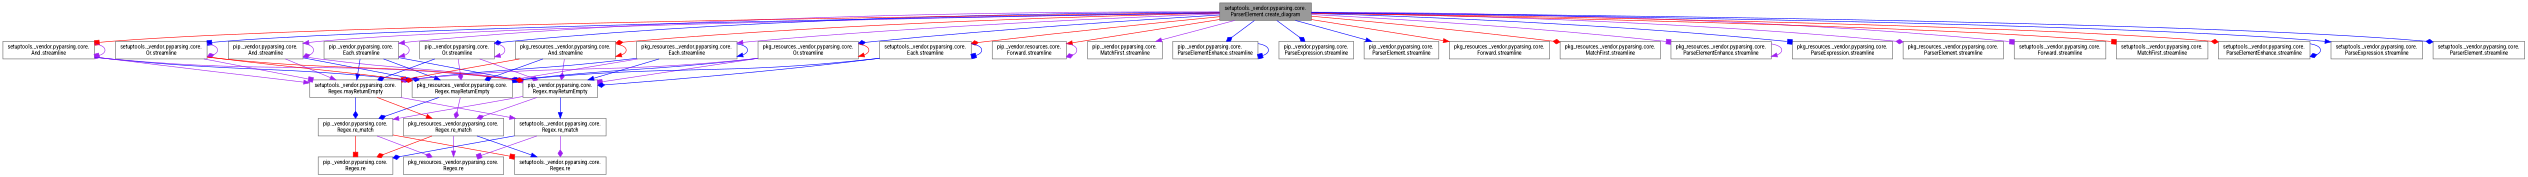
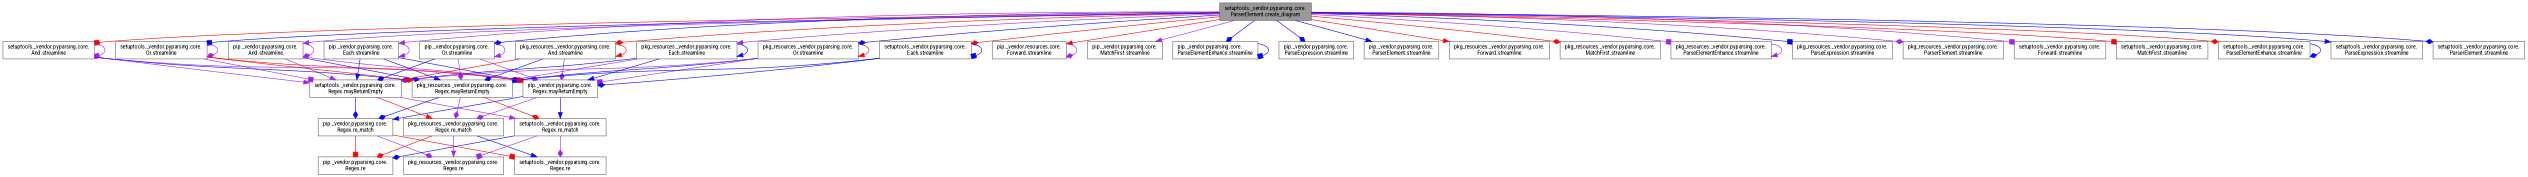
  digraph {
    fontname="Roboto Condensed"
    rankdir=TB
    node [color=grey40 fillcolor=white fontname="Roboto Condensed" fontsize=10 shape=box style=filled]
    edge [arrowhead=diamond color=purple fontname="Roboto Condensed" fontsize=10 labelfontname=Helvetica labelfontsize=10 style=solid]
    n1 [color=gray40 fillcolor=grey60 fontcolor=black height=0.2 label="setuptools._vendor.pyparsing.core.\lParserElement.create_diagram" width=0.4]
    n2 [height=0.2 label="pip._vendor.pyparsing.core.\lAnd.streamline" width=0.4]
    n3 [height=0.2 label="pip._vendor.pyparsing.core.\lEach.streamline" width=0.4]
    n4 [height=0.2 label="pip._vendor.resources.core.\lForward.streamline" width=0.4]
    n5 [height=0.2 label="pip._vendor.pyparsing.core.\lMatchFirst.streamline" width=0.4]
    n6 [height=0.2 label="pip._vendor.pyparsing.core.\lOr.streamline" width=0.4]
    n7 [height=0.2 label="pip._vendor.pyparsing.core.\lParseElementEnhance.streamline" width=0.4]
    n8 [height=0.2 label="pip._vendor.pyparsing.core.\lParseExpression.streamline" width=0.4]
    n9 [height=0.2 label="pip._vendor.pyparsing.core.\lParserElement.streamline" width=0.4]
    n10 [height=0.2 label="pkg_resources._vendor.pyparsing.core.\lAnd.streamline" width=0.4]
    n11 [height=0.2 label="pkg_resources._vendor.pyparsing.core.\lEach.streamline" width=0.4]
    n12 [height=0.2 label="pkg_resources._vendor.pyparsing.core.\lForward.streamline" width=0.4]
    n13 [height=0.2 label="pkg_resources._vendor.pyparsing.core.\lMatchFirst.streamline" width=0.4]
    n14 [height=0.2 label="pkg_resources._vendor.pyparsing.core.\lOr.streamline" width=0.4]
    n15 [height=0.2 label="pkg_resources._vendor.pyparsing.core.\lParseElementEnhance.streamline" width=0.4]
    n16 [height=0.2 label="pkg_resources._vendor.pyparsing.core.\lParseExpression.streamline" width=0.4]
    n17 [height=0.2 label="pkg_resources._vendor.pyparsing.core.\lParserElement.streamline" width=0.4]
    n18 [height=0.2 label="setuptools._vendor.pyparsing.core.\lAnd.streamline" width=0.4]
    n19 [height=0.2 label="setuptools._vendor.pyparsing.core.\lEach.streamline" width=0.4]
    n20 [height=0.2 label="setuptools._vendor.pyparsing.core.\lForward.streamline" width=0.4]
    n21 [height=0.2 label="setuptools._vendor.pyparsing.core.\lMatchFirst.streamline" width=0.4]
    n22 [height=0.2 label="setuptools._vendor.pyparsing.core.\lOr.streamline" width=0.4]
    n23 [height=0.2 label="setuptools._vendor.pyparsing.core.\lParseElementEnhance.streamline" width=0.4]
    n24 [height=0.2 label="setuptools._vendor.pyparsing.core.\lParseExpression.streamline" width=0.4]
    n25 [height=0.2 label="setuptools._vendor.pyparsing.core.\lParserElement.streamline" width=0.4]
    n26 [height=0.2 label="pip._vendor.pyparsing.core.\lRegex.mayReturnEmpty" width=0.4]
    n27 [height=0.2 label="pkg_resources._vendor.pyparsing.core.\lRegex.mayReturnEmpty" width=0.4]
    n28 [height=0.2 label="setuptools._vendor.pyparsing.core.\lRegex.mayReturnEmpty" width=0.4]
    n29 [height=0.2 label="pip._vendor.pyparsing.core.\lRegex.re_match" width=0.4]
    n30 [height=0.2 label="pkg_resources._vendor.pyparsing.core.\lRegex.re_match" width=0.4]
    n31 [height=0.2 label="setuptools._vendor.pyparsing.core.\lRegex.re_match" width=0.4]
    n32 [height=0.2 label="pip._vendor.pyparsing.core.\lRegex.re" width=0.4]
    n33 [height=0.2 label="pkg_resources._vendor.pyparsing.core.\lRegex.re" width=0.4]
    n34 [height=0.2 label="setuptools._vendor.pyparsing.core.\lRegex.re" width=0.4]
    n1 -> n2 [arrowhead=normal]
    n1 -> n3 [arrowhead=normal]
    n1 -> n4 [arrowhead=normal color=red]
    n1 -> n5 [arrowhead=normal]
    n1 -> n6 [color=blue]
    n1 -> n7 [color=blue]
    n1 -> n8 [color=blue]
    n1 -> n9 [arrowhead=normal color=blue]
    n1 -> n10 [color=red]
    n1 -> n11 [arrowhead=normal]
    n1 -> n12 [arrowhead=normal color=red]
    n1 -> n13 [color=red]
    n1 -> n14 [color=blue]
    n1 -> n15 [arrowhead=box]
    n1 -> n16 [arrowhead=box color=blue]
    n1 -> n17
    n1 -> n18 [arrowhead=box color=red]
    n1 -> n19 [color=red]
    n1 -> n20 [arrowhead=box]
    n1 -> n21 [arrowhead=box color=red]
    n1 -> n22 [arrowhead=box color=blue]
    n1 -> n23 [color=red]
    n1 -> n24 [arrowhead=normal color=blue]
    n1 -> n25 [color=blue]
    n2 -> n2
    n2 -> n26 [arrowhead=box]
    n2 -> n27 [color=blue]
    n2 -> n28 [arrowhead=normal]
    n3 -> n3 [arrowhead=normal]
    n3 -> n26 [color=blue]
    n3 -> n27 [arrowhead=normal color=blue]
    n3 -> n28 [arrowhead=normal color=blue]
    n4 -> n4
    n6 -> n6 [arrowhead=normal]
    n6 -> n26
    n6 -> n27
    n6 -> n28 [color=blue]
    n7 -> n7 [arrowhead=box color=blue]
    n10 -> n10 [arrowhead=normal color=red]
    n10 -> n26
    n10 -> n27 [color=blue]
-   n10 -> n28 [arrowhead=box color=red]
+   n10 -> n28 [arrowhead=normal color=red]
    n11 -> n11 [arrowhead=normal color=blue]
    n11 -> n26 [arrowhead=normal color=blue]
    n11 -> n27
-   n11 -> n28 [arrowhead=normal color=blue]
+   n11 -> n28 [color=blue]
    n14 -> n14 [arrowhead=normal color=red]
    n14 -> n26 [arrowhead=box]
    n14 -> n27 [arrowhead=box color=blue]
    n14 -> n28
    n15 -> n15 [arrowhead=normal]
    n18 -> n18 [arrowhead=box]
    n18 -> n26
    n18 -> n27 [arrowhead=normal color=blue]
    n18 -> n28 [arrowhead=normal]
    n19 -> n19 [arrowhead=box color=blue]
    n19 -> n26 [color=blue]
    n19 -> n27 [arrowhead=normal color=blue]
    n22 -> n22
    n22 -> n26 [color=red]
    n22 -> n27 [color=red]
    n22 -> n28 [arrowhead=box]
    n23 -> n23 [color=blue]
-   n26 -> n29 [arrowhead=normal]
+   n26 -> n29 [arrowhead=normal color=blue]
    n26 -> n30
    n26 -> n31 [arrowhead=normal color=blue]
    n27 -> n29 [color=blue]
    n27 -> n30
+   n27 -> n31 [color=red]
    n28 -> n29 [color=blue]
    n28 -> n30 [arrowhead=normal color=red]
    n28 -> n31 [arrowhead=normal]
    n29 -> n32 [arrowhead=box color=red]
    n29 -> n33
    n29 -> n34 [arrowhead=box color=red]
    n30 -> n32 [color=red]
    n30 -> n33 [arrowhead=normal]
    n30 -> n34 [arrowhead=normal color=blue]
    n31 -> n32 [color=blue]
    n31 -> n33 [arrowhead=box]
    n31 -> n34
  }
